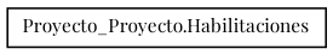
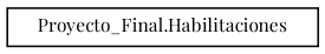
  digraph {
    rankdir=LR
    fontname="Playfair Display"
-   n1 [color=black fillcolor=white fontname="Playfair Display" fontsize=10 height=0.2 label="Proyecto_Proyecto.Habilitaciones" shape=record style=filled width=0.4]
+   n1 [color=black fillcolor=white fontname="Playfair Display" fontsize=10 height=0.2 label="Proyecto_Final.Habilitaciones" shape=record style=filled width=0.4]
  }
